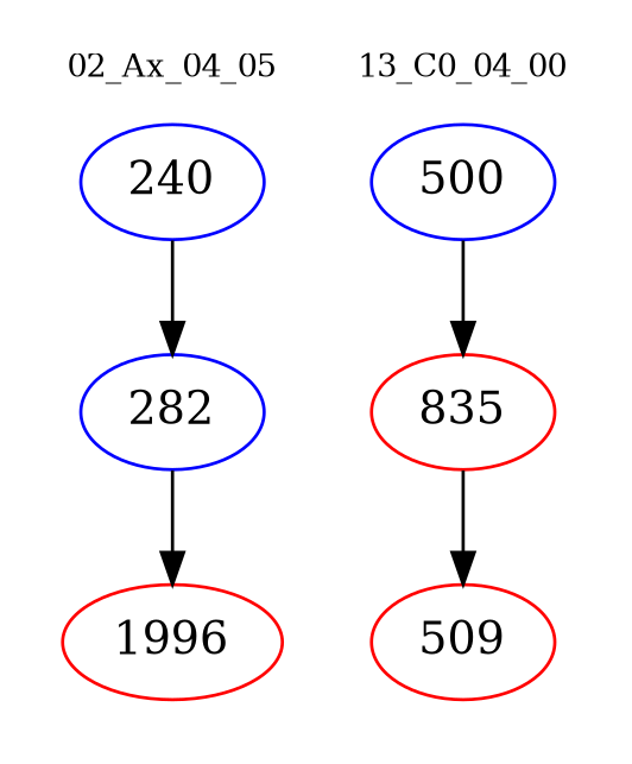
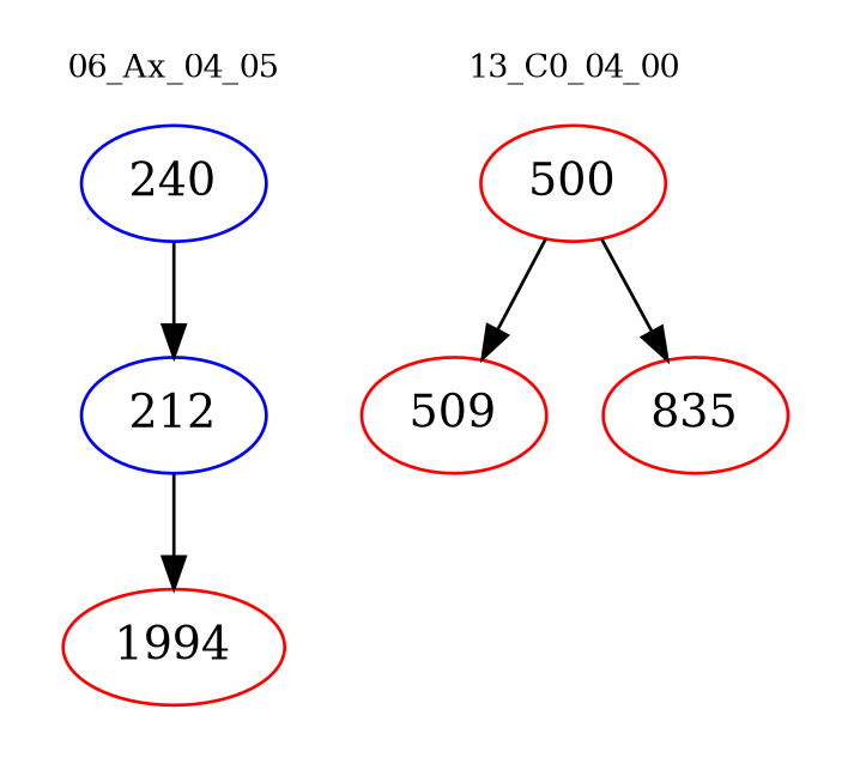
  digraph {
    node [color=blue]
    edge [color=black]
-   n1 [label=282]
+   n1 [label=212]
    n2 [label=240]
-   n3 [color=red label=1996]
-   n4 [label=500]
+   n3 [color=red label=1994]
+   n4 [color=red label=500]
    n5 [color=red label=509]
    n6 [color=red label=835]
    subgraph cluster_1 {
      color=white
      fontsize=10
-     label="02_Ax_04_05"
+     label="06_Ax_04_05"
      n1
      n2
      n3
    }
    subgraph cluster_2 {
      color=white
      fontsize=10
      label="13_C0_04_00"
      n4
      n5
      n6
    }
    n1 -> n3
    n2 -> n1
-   n6 -> n5
+   n4 -> n5
    n4 -> n6
  }
